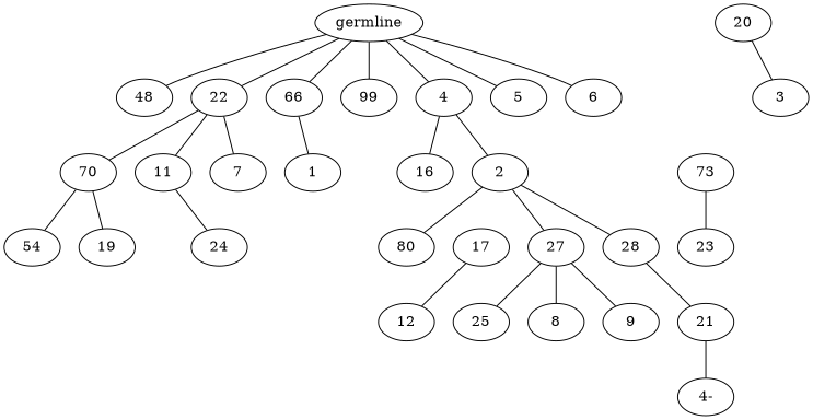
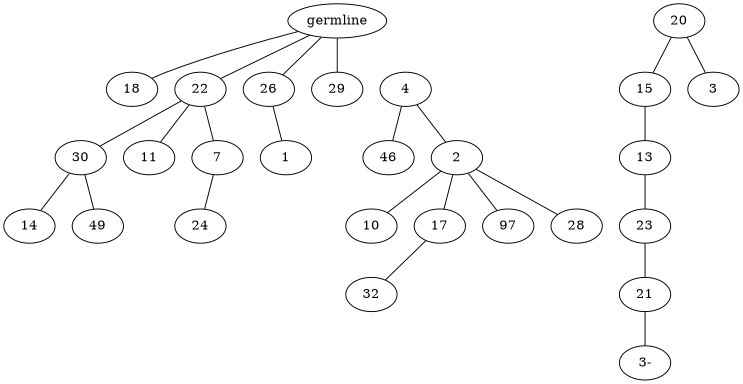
  graph {
    n1 [label=germline]
-   n2 [label=48]
+   n2 [label=18]
    n3 [label=22]
-   n4 [label=66]
-   n5 [label=99]
+   n4 [label=26]
+   n5 [label=29]
    n6 [label=4]
-   n7 [label=5]
-   n8 [label=6]
    n9 [label=1]
    n10 [label=20]
+   n11 [label=15]
    n12 [label=3]
-   n13 [label=70]
+   n13 [label=30]
    n14 [label=11]
    n15 [label=7]
-   n16 [label=16]
+   n16 [label=46]
    n17 [label=2]
-   n18 [label=73]
-   n19 [label=54]
-   n20 [label=19]
+   n18 [label=13]
+   n19 [label=14]
+   n20 [label=49]
    n21 [label=23]
    n22 [label=24]
-   n23 [label=80]
+   n23 [label=10]
    n24 [label=17]
-   n25 [label=27]
+   n25 [label=97]
    n26 [label=28]
-   n27 [label=12]
-   n28 [label=25]
-   n29 [label=8]
-   n30 [label=9]
+   n27 [label=32]
    n31 [label=21]
-   n32 [label="4-"]
+   n32 [label="3-"]
    n1 -- n2
    n1 -- n3
    n1 -- n4
    n1 -- n5
-   n1 -- n6
-   n1 -- n7
-   n1 -- n8
    n3 -- n13
    n3 -- n14
    n3 -- n15
    n4 -- n9
    n6 -- n16
    n6 -- n17
+   n10 -- n11
    n10 -- n12
+   n11 -- n18
    n13 -- n19
    n13 -- n20
-   n14 -- n22
+   n15 -- n22
    n17 -- n23
+   n17 -- n24
    n17 -- n25
    n17 -- n26
    n18 -- n21
    n24 -- n27
-   n25 -- n28
-   n25 -- n29
-   n25 -- n30
-   n26 -- n31
+   n21 -- n31
    n31 -- n32
  }
